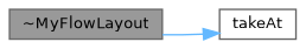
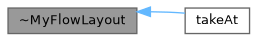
  digraph {
    rankdir=LR
    node [fontname=Helvetica fontsize=10 shape=box style=filled]
    n1 [color=gray40 fillcolor=grey60 fontcolor=black height=0.2 label="~MyFlowLayout" width=0.4]
    n2 [color=grey40 fillcolor=white height=0.2 label=takeAt width=0.4]
-   n1 -> n2 [color=steelblue1 fontname=Helvetica fontsize=10 labelfontname=Helvetica labelfontsize=10 style=solid]
+   n2 -> n1 [color=steelblue1 fontname=Helvetica fontsize=10 labelfontname=Helvetica labelfontsize=10 style=solid]
  }
